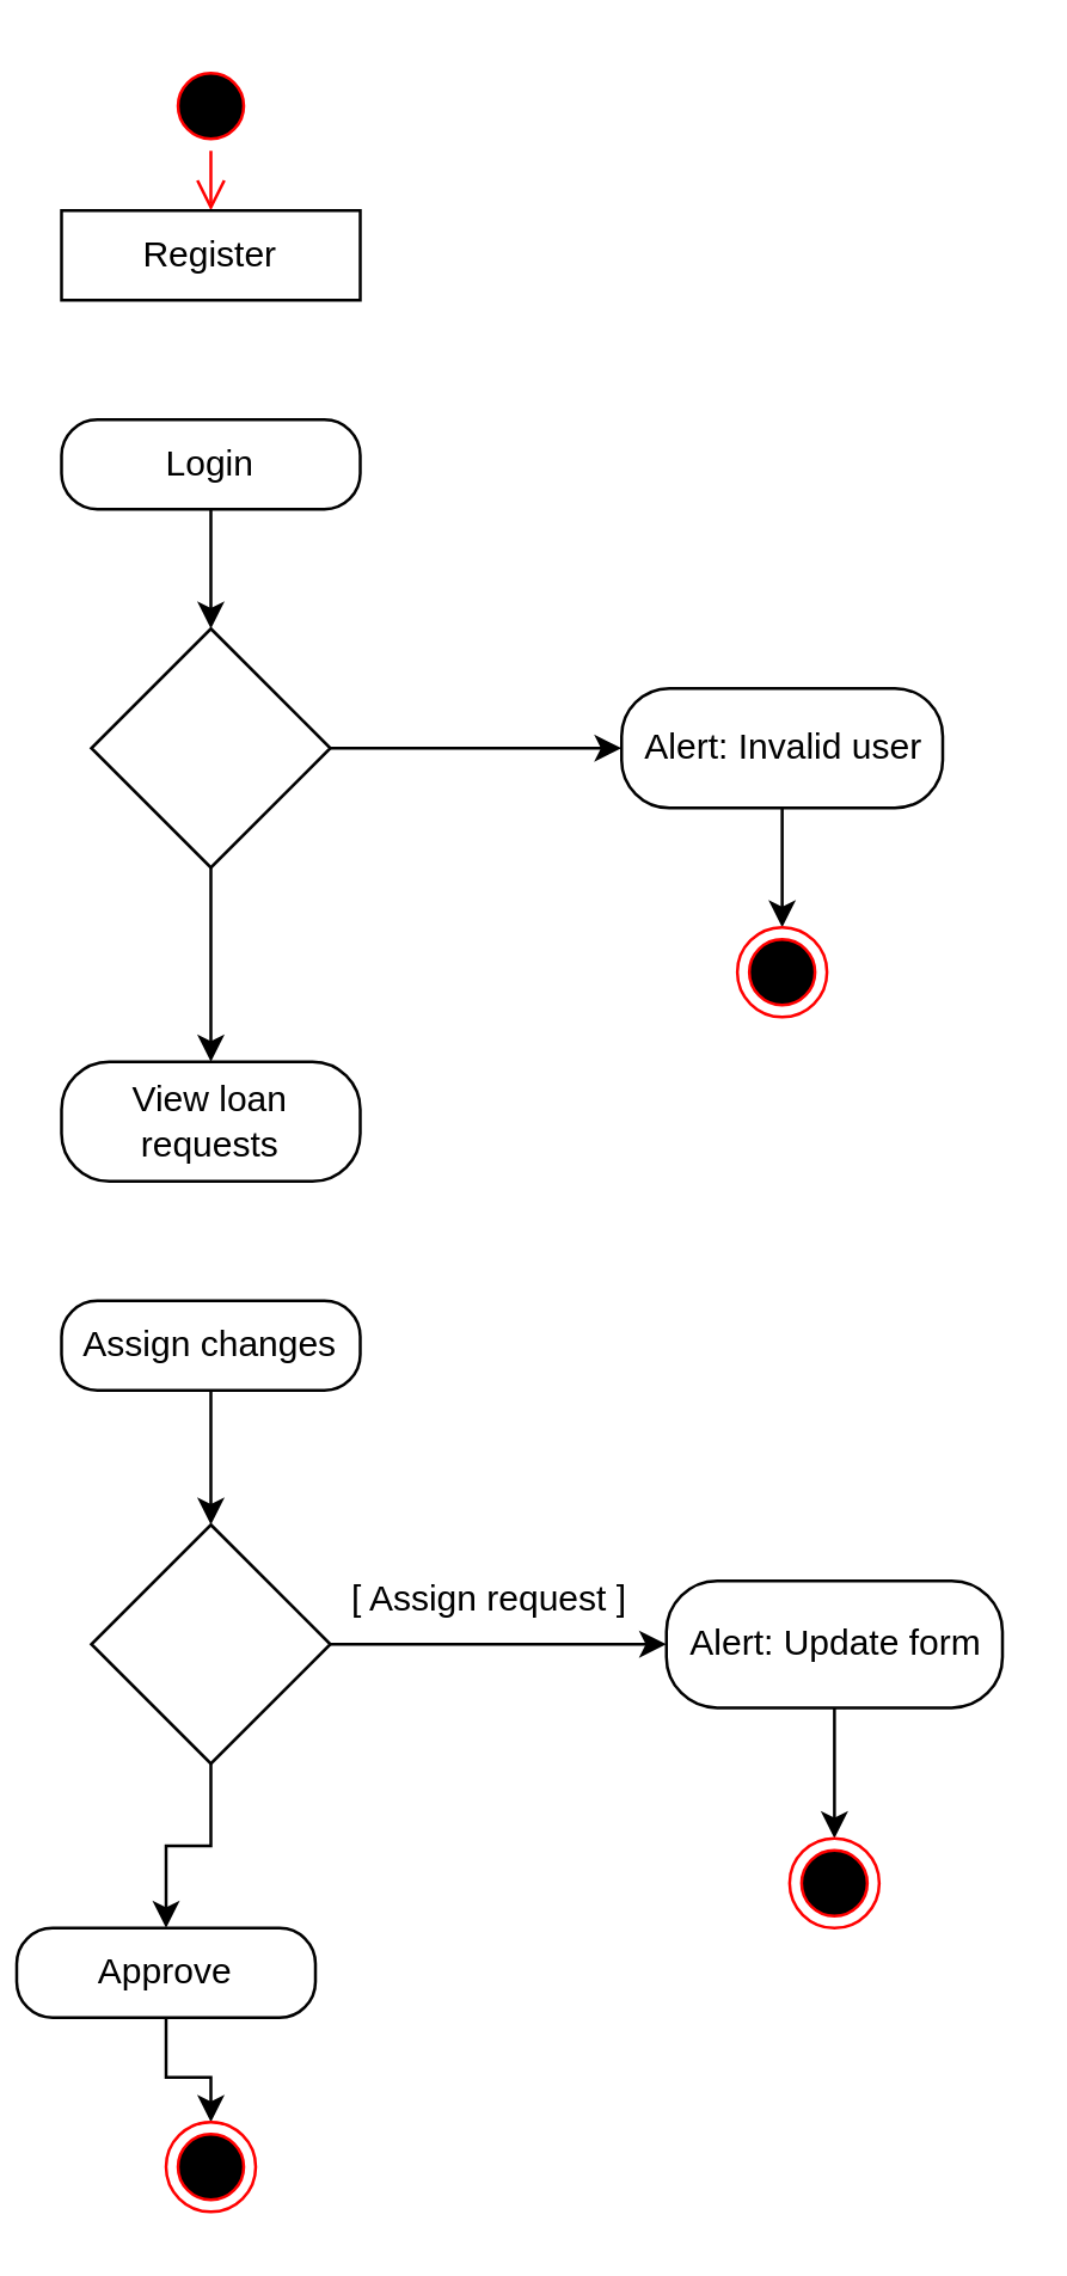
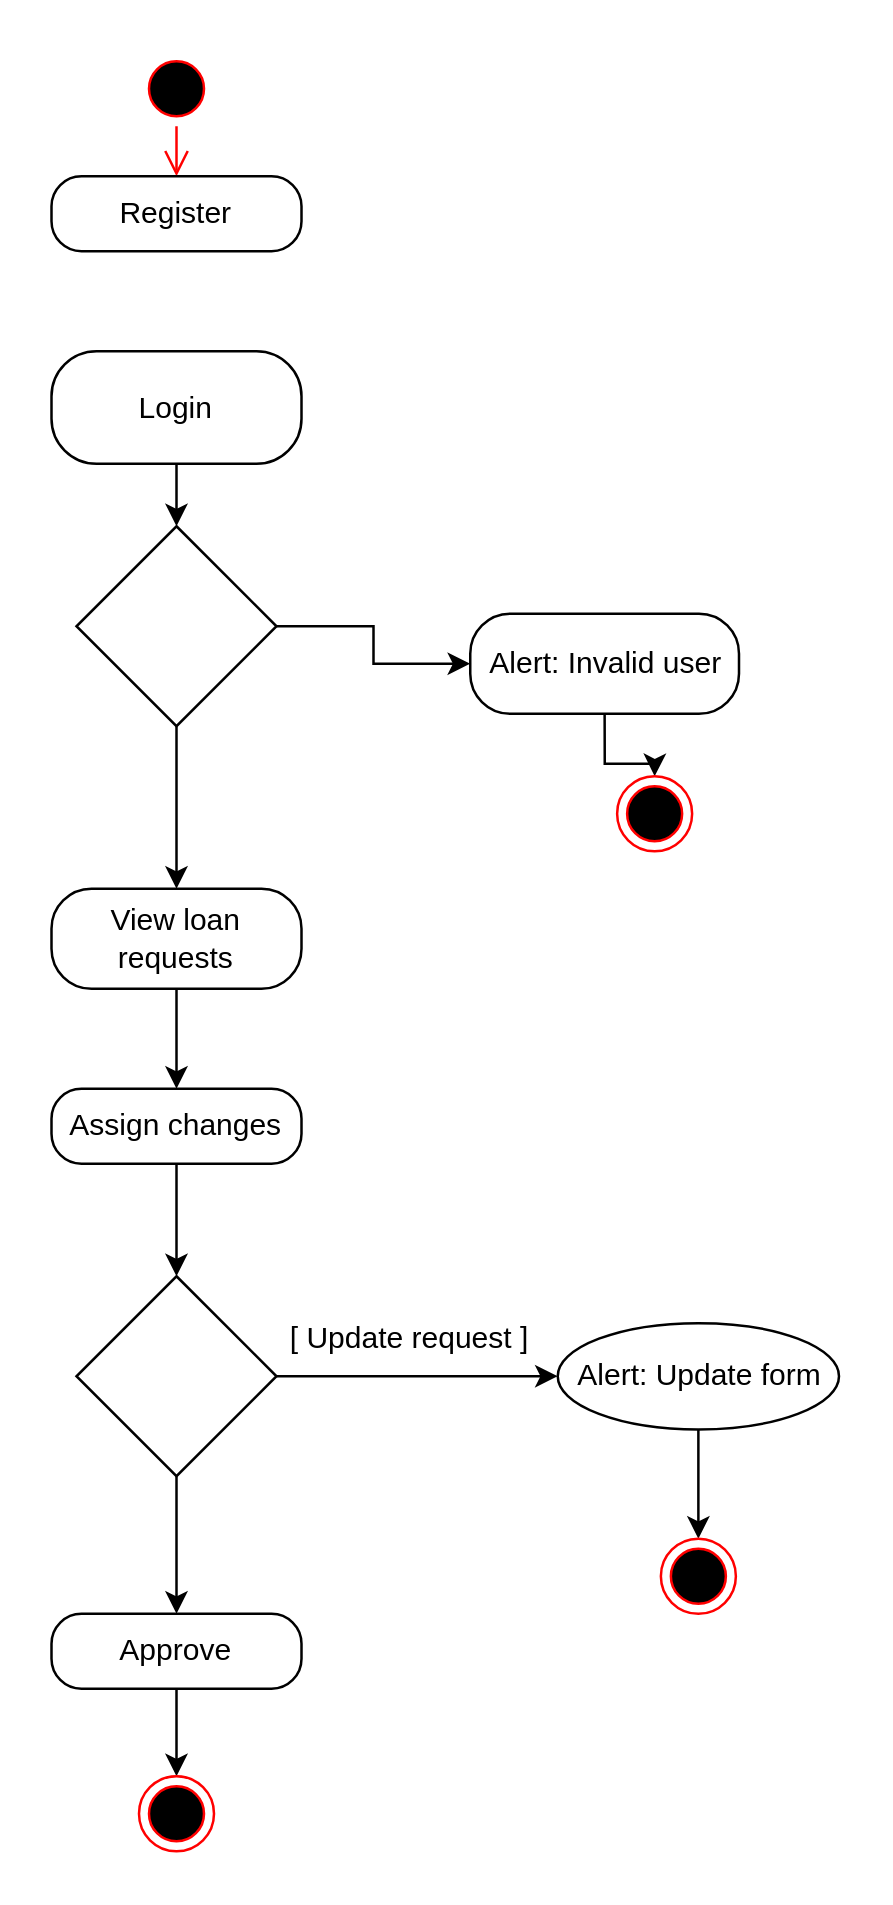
  <mxCell id="0" />
  <mxCell id="1" parent="0" />
  <mxCell id="2" value="" style="ellipse;html=1;shape=startState;fillColor=#000000;strokeColor=#ff0000;" parent="1" vertex="1"><mxGeometry x="55" y="20" width="30" height="30" as="geometry" /></mxCell>
  <mxCell id="3" value="" style="edgeStyle=orthogonalEdgeStyle;html=1;verticalAlign=bottom;endArrow=open;endSize=8;strokeColor=#ff0000;rounded=0;entryX=0.5;entryY=0;entryDx=0;entryDy=0;" parent="1" source="2" edge="1" target="20"><mxGeometry relative="1" as="geometry"><mxPoint x="70" y="70" as="targetPoint" /></mxGeometry></mxCell>
  <mxCell id="4" value="" style="edgeStyle=orthogonalEdgeStyle;rounded=0;orthogonalLoop=1;jettySize=auto;html=1;exitX=0.5;exitY=1;exitDx=0;exitDy=0;" parent="1" source="26" target="7" edge="1"><mxGeometry relative="1" as="geometry"><mxPoint x="70" y="180" as="sourcePoint" /></mxGeometry></mxCell>
  <mxCell id="5" value="" style="edgeStyle=orthogonalEdgeStyle;rounded=0;orthogonalLoop=1;jettySize=auto;html=1;entryX=0;entryY=0.5;entryDx=0;entryDy=0;" parent="1" source="7" target="23" edge="1"><mxGeometry relative="1" as="geometry"><mxPoint x="205" y="250" as="targetPoint" /></mxGeometry></mxCell>
  <mxCell id="6" value="" style="edgeStyle=orthogonalEdgeStyle;rounded=0;orthogonalLoop=1;jettySize=auto;html=1;entryX=0.5;entryY=0;entryDx=0;entryDy=0;" parent="1" source="7" target="24" edge="1"><mxGeometry relative="1" as="geometry"><mxPoint x="70" y="330" as="targetPoint" /></mxGeometry></mxCell>
  <mxCell id="7" value="" style="rhombus;whiteSpace=wrap;html=1;" parent="1" vertex="1"><mxGeometry x="30" y="210" width="80" height="80" as="geometry" /></mxCell>
  <mxCell id="8" value="" style="edgeStyle=orthogonalEdgeStyle;rounded=0;orthogonalLoop=1;jettySize=auto;html=1;exitX=0.5;exitY=1;exitDx=0;exitDy=0;" parent="1" source="23" target="9" edge="1"><mxGeometry relative="1" as="geometry"><mxPoint x="252.5" y="272.5" as="sourcePoint" /></mxGeometry></mxCell>
  <mxCell id="9" value="" style="ellipse;html=1;shape=endState;fillColor=#000000;strokeColor=#ff0000;" parent="1" vertex="1"><mxGeometry x="246.25" y="310" width="30" height="30" as="geometry" /></mxCell>
+ <mxCell id="10" value="" style="edgeStyle=orthogonalEdgeStyle;rounded=0;orthogonalLoop=1;jettySize=auto;html=1;exitX=0.5;exitY=1;exitDx=0;exitDy=0;entryX=0.5;entryY=0;entryDx=0;entryDy=0;" parent="1" source="24" target="25" edge="1"><mxGeometry relative="1" as="geometry"><mxPoint x="70" y="380" as="sourcePoint" /><mxPoint x="70" y="410" as="targetPoint" /></mxGeometry></mxCell>
  <mxCell id="11" value="" style="edgeStyle=orthogonalEdgeStyle;rounded=0;orthogonalLoop=1;jettySize=auto;html=1;exitX=0.5;exitY=1;exitDx=0;exitDy=0;" parent="1" source="25" target="14" edge="1"><mxGeometry relative="1" as="geometry"><mxPoint x="70" y="460" as="sourcePoint" /></mxGeometry></mxCell>
  <mxCell id="12" value="" style="edgeStyle=orthogonalEdgeStyle;rounded=0;orthogonalLoop=1;jettySize=auto;html=1;entryX=0;entryY=0.5;entryDx=0;entryDy=0;" parent="1" source="14" target="22" edge="1"><mxGeometry relative="1" as="geometry"><mxPoint x="222.5" y="550" as="targetPoint" /></mxGeometry></mxCell>
  <mxCell id="13" value="" style="edgeStyle=orthogonalEdgeStyle;rounded=0;orthogonalLoop=1;jettySize=auto;html=1;entryX=0.5;entryY=0;entryDx=0;entryDy=0;" parent="1" source="14" target="21" edge="1"><mxGeometry relative="1" as="geometry"><mxPoint x="70" y="645" as="targetPoint" /></mxGeometry></mxCell>
  <mxCell id="14" value="" style="rhombus;whiteSpace=wrap;html=1;" parent="1" vertex="1"><mxGeometry x="30" y="510" width="80" height="80" as="geometry" /></mxCell>
  <mxCell id="15" value="" style="edgeStyle=orthogonalEdgeStyle;rounded=0;orthogonalLoop=1;jettySize=auto;html=1;exitX=0.5;exitY=1;exitDx=0;exitDy=0;" parent="1" source="22" target="16" edge="1"><mxGeometry relative="1" as="geometry"><mxPoint x="265" y="572.5" as="sourcePoint" /></mxGeometry></mxCell>
  <mxCell id="16" value="" style="ellipse;html=1;shape=endState;fillColor=#000000;strokeColor=#ff0000;" parent="1" vertex="1"><mxGeometry x="263.75" y="615" width="30" height="30" as="geometry" /></mxCell>
  <mxCell id="17" value="" style="edgeStyle=orthogonalEdgeStyle;rounded=0;orthogonalLoop=1;jettySize=auto;html=1;exitX=0.5;exitY=1;exitDx=0;exitDy=0;" parent="1" source="21" target="18" edge="1"><mxGeometry relative="1" as="geometry"><mxPoint x="70" y="680" as="sourcePoint" /></mxGeometry></mxCell>
  <mxCell id="18" value="" style="ellipse;html=1;shape=endState;fillColor=#000000;strokeColor=#ff0000;" parent="1" vertex="1"><mxGeometry x="55" y="710" width="30" height="30" as="geometry" /></mxCell>
- <mxCell id="19" value="[ Assign request ]" style="text;html=1;align=center;verticalAlign=middle;resizable=0;points=[];autosize=1;strokeColor=none;fillColor=none;" parent="1" vertex="1"><mxGeometry x="102.5" y="520" width="120" height="30" as="geometry" /></mxCell>
- <mxCell id="20" value="Register" style="whiteSpace=wrap;html=1;arcSize=40;rounded=0;" vertex="1" parent="1"><mxGeometry x="20" y="70" width="100" height="30" as="geometry" /></mxCell>
- <mxCell id="21" value="Approve" style="rounded=1;whiteSpace=wrap;html=1;arcSize=40;" vertex="1" parent="1"><mxGeometry x="5" y="645" width="100" height="30" as="geometry" /></mxCell>
- <mxCell id="22" value="Alert: Update form" style="rounded=1;whiteSpace=wrap;html=1;arcSize=40;" vertex="1" parent="1"><mxGeometry x="222.5" y="528.75" width="112.5" height="42.5" as="geometry" /></mxCell>
- <mxCell id="23" value="Alert: Invalid user" style="rounded=1;whiteSpace=wrap;html=1;arcSize=40;" vertex="1" parent="1"><mxGeometry x="207.5" y="230" width="107.5" height="40" as="geometry" /></mxCell>
+ <mxCell id="19" value="[ Update request ]" style="text;html=1;align=center;verticalAlign=middle;resizable=0;points=[];autosize=1;strokeColor=none;fillColor=none;" parent="1" vertex="1"><mxGeometry x="102.5" y="520" width="120" height="30" as="geometry" /></mxCell>
+ <mxCell id="20" value="Register" style="rounded=1;whiteSpace=wrap;html=1;arcSize=40;" vertex="1" parent="1"><mxGeometry x="20" y="70" width="100" height="30" as="geometry" /></mxCell>
+ <mxCell id="21" value="Approve" style="rounded=1;whiteSpace=wrap;html=1;arcSize=40;" vertex="1" parent="1"><mxGeometry x="20" y="645" width="100" height="30" as="geometry" /></mxCell>
+ <mxCell id="22" value="Alert: Update form" style="ellipse;whiteSpace=wrap;html=1;arcSize=40;" vertex="1" parent="1"><mxGeometry x="222.5" y="528.75" width="112.5" height="42.5" as="geometry" /></mxCell>
+ <mxCell id="23" value="Alert: Invalid user" style="rounded=1;whiteSpace=wrap;html=1;arcSize=40;" vertex="1" parent="1"><mxGeometry x="187.5" y="245" width="107.5" height="40" as="geometry" /></mxCell>
  <mxCell id="24" value="View loan requests" style="rounded=1;whiteSpace=wrap;html=1;arcSize=40;" vertex="1" parent="1"><mxGeometry x="20" y="355" width="100" height="40" as="geometry" /></mxCell>
  <mxCell id="25" value="Assign changes" style="rounded=1;whiteSpace=wrap;html=1;arcSize=40;" vertex="1" parent="1"><mxGeometry x="20" y="435" width="100" height="30" as="geometry" /></mxCell>
- <mxCell id="26" value="Login" style="rounded=1;whiteSpace=wrap;html=1;arcSize=40;" vertex="1" parent="1"><mxGeometry x="20" y="140" width="100" height="30" as="geometry" /></mxCell>
+ <mxCell id="26" value="Login" style="rounded=1;whiteSpace=wrap;html=1;arcSize=40;" vertex="1" parent="1"><mxGeometry x="20" y="140" width="100" height="45" as="geometry" /></mxCell>
